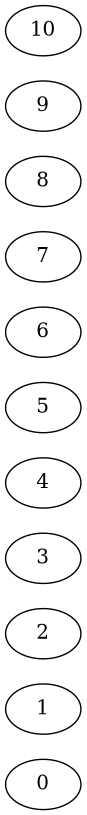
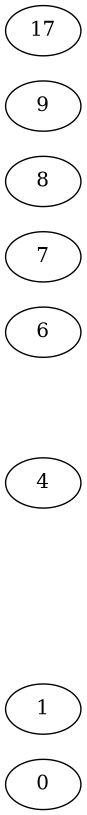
  digraph {
    rankdir=LR
    0 [height=0.5 width=0.75]
    1 [height=0.5 width=0.75]
-   2 [height=0.5 width=0.75]
-   3 [height=0.5 width=0.75]
    4 [height=0.5 width=0.75]
-   5 [height=0.5 width=0.75]
    6 [height=0.5 width=0.75]
    7 [height=0.5 width=0.75]
    8 [height=0.5 width=0.75]
    9 [height=0.5 width=0.75]
-   10 [height=0.5 width=0.75]
+   10 [height=0.5 width=0.75 label=17]
  }
